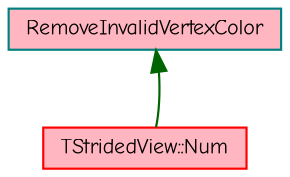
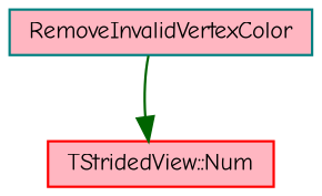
  digraph {
    rankdir=TB
    fontname="Comic Neue"
    node [fillcolor=lightpink fontname="Comic Neue" fontsize=10 shape=box style=filled]
    n1 [color=teal fontcolor=black height=0.2 label=RemoveInvalidVertexColor width=0.4]
    n2 [color=red height=0.2 label="TStridedView::Num" width=0.4]
-   n2 -> n1 [color=darkgreen fontname="Comic Neue" fontsize=10 labelfontname=Helvetica labelfontsize=10 style=solid]
+   n1 -> n2 [color=darkgreen fontname="Comic Neue" fontsize=10 labelfontname=Helvetica labelfontsize=10 style=solid]
  }
